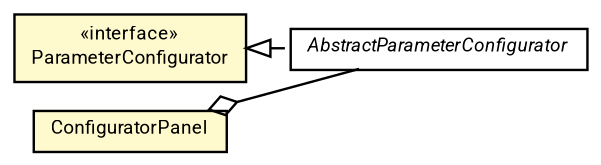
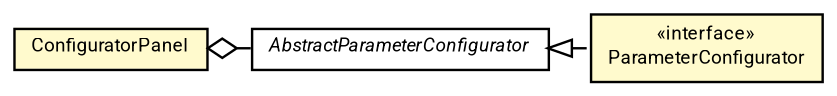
  digraph {
    nodesep=0.15
    rankdir=LR
    ranksep=0.25
    node [fontcolor=black fontname=Roboto fontsize=8 margin=0 shape=plaintext]
    edge [color=black dir=back fontname=Roboto fontsize=7 labelfontname=Roboto labelfontsize=7]
    n1 [height=0 label=<<table title="de.lmu.ifi.dbs.elki.gui.configurator.ParameterConfigurator" border="0" cellborder="1" cellspacing="0" cellpadding="2" bgcolor="lemonChiffon" href="ParameterConfigurator.html" target="_parent"> 		<tr><td><table border="0" cellspacing="0" cellpadding="1"> 		<tr><td align="center" balign="center"> &#171;interface&#187; </td></tr> 		<tr><td align="center" balign="center"> <font face="Roboto">ParameterConfigurator</font> </td></tr> 		</table></td></tr> 		</table>> width=0]
    n2 [height=0 label=<<table title="de.lmu.ifi.dbs.elki.gui.configurator.AbstractParameterConfigurator" border="0" cellborder="1" cellspacing="0" cellpadding="2" href="AbstractParameterConfigurator.html" target="_parent"> 		<tr><td><table border="0" cellspacing="0" cellpadding="1"> 		<tr><td align="center" balign="center"> <font face="Roboto"><i>AbstractParameterConfigurator</i></font> </td></tr> 		</table></td></tr> 		</table>> width=0]
    n3 [height=0 label=<<table title="de.lmu.ifi.dbs.elki.gui.configurator.ConfiguratorPanel" border="0" cellborder="1" cellspacing="0" cellpadding="2" bgcolor="LemonChiffon" href="ConfiguratorPanel.html" target="_parent"> 		<tr><td><table border="0" cellspacing="0" cellpadding="1"> 		<tr><td align="center" balign="center"> <font face="Roboto">ConfiguratorPanel</font> </td></tr> 		</table></td></tr> 		</table>> width=0]
-   n1 -> n2 [arrowtail=empty style=dashed weight=9]
+   n2 -> n1 [arrowtail=empty style=dashed weight=9]
    n3 -> n2 [arrowhead=none arrowtail=ediamond weight=4]
  }
